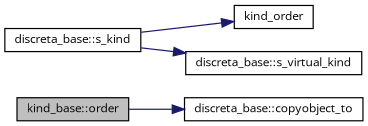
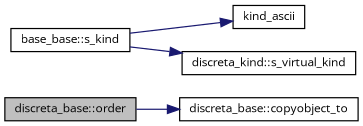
  digraph {
    fontname="Open Sans"
    rankdir=LR
    node [color=black fillcolor=white fontname="Open Sans" fontsize=10 shape=record style=filled]
    edge [color=midnightblue fontname="Open Sans" fontsize=10 labelfontname=Helvetica labelfontsize=10 style=solid]
-   n1 [fillcolor=grey75 fontcolor=black height=0.2 label="kind_base::order" width=0.4]
+   n1 [fillcolor=grey75 fontcolor=black height=0.2 label="discreta_base::order" width=0.4]
    n2 [height=0.2 label="discreta_base::copyobject_to" width=0.4]
-   n3 [height=0.2 label="discreta_base::s_kind" width=0.4]
-   n4 [height=0.2 label=kind_order width=0.4]
-   n5 [height=0.2 label="discreta_base::s_virtual_kind" width=0.4]
+   n3 [height=0.2 label="base_base::s_kind" width=0.4]
+   n4 [height=0.2 label=kind_ascii width=0.4]
+   n5 [height=0.2 label="discreta_kind::s_virtual_kind" width=0.4]
    n1 -> n2
    n3 -> n4
    n3 -> n5
  }
